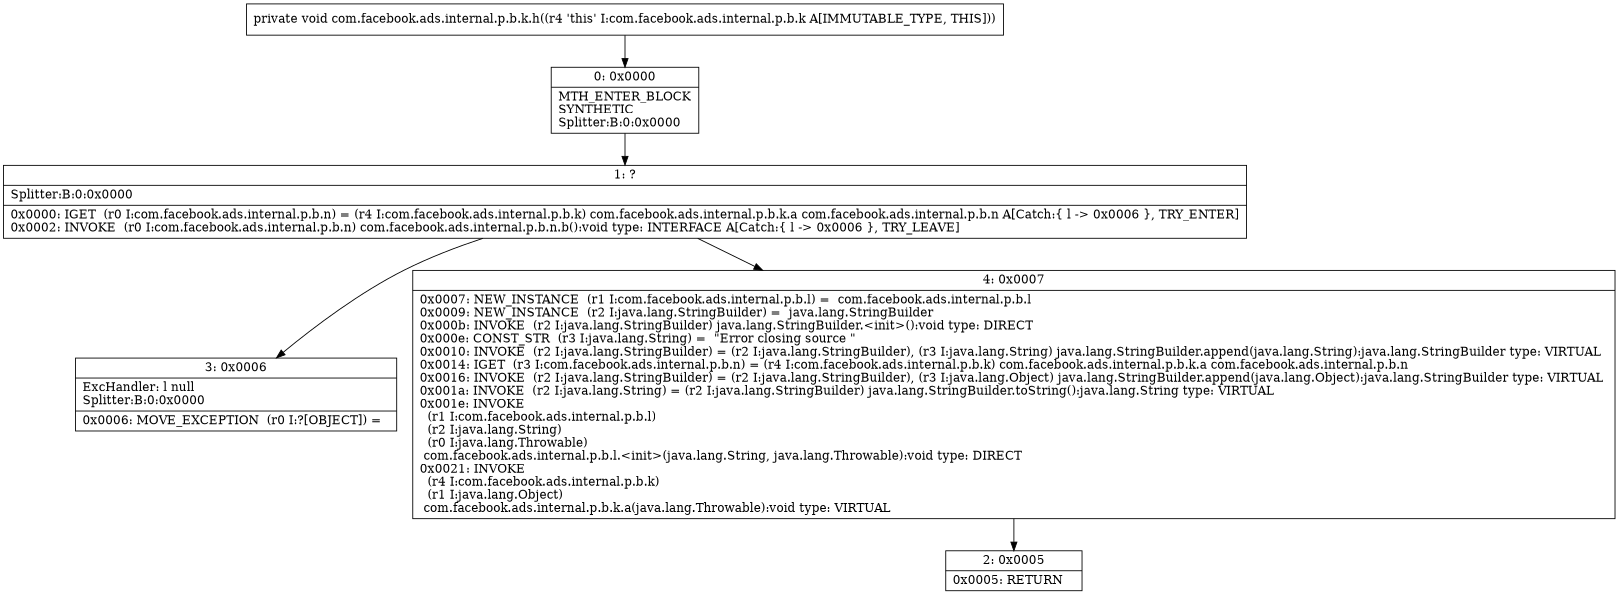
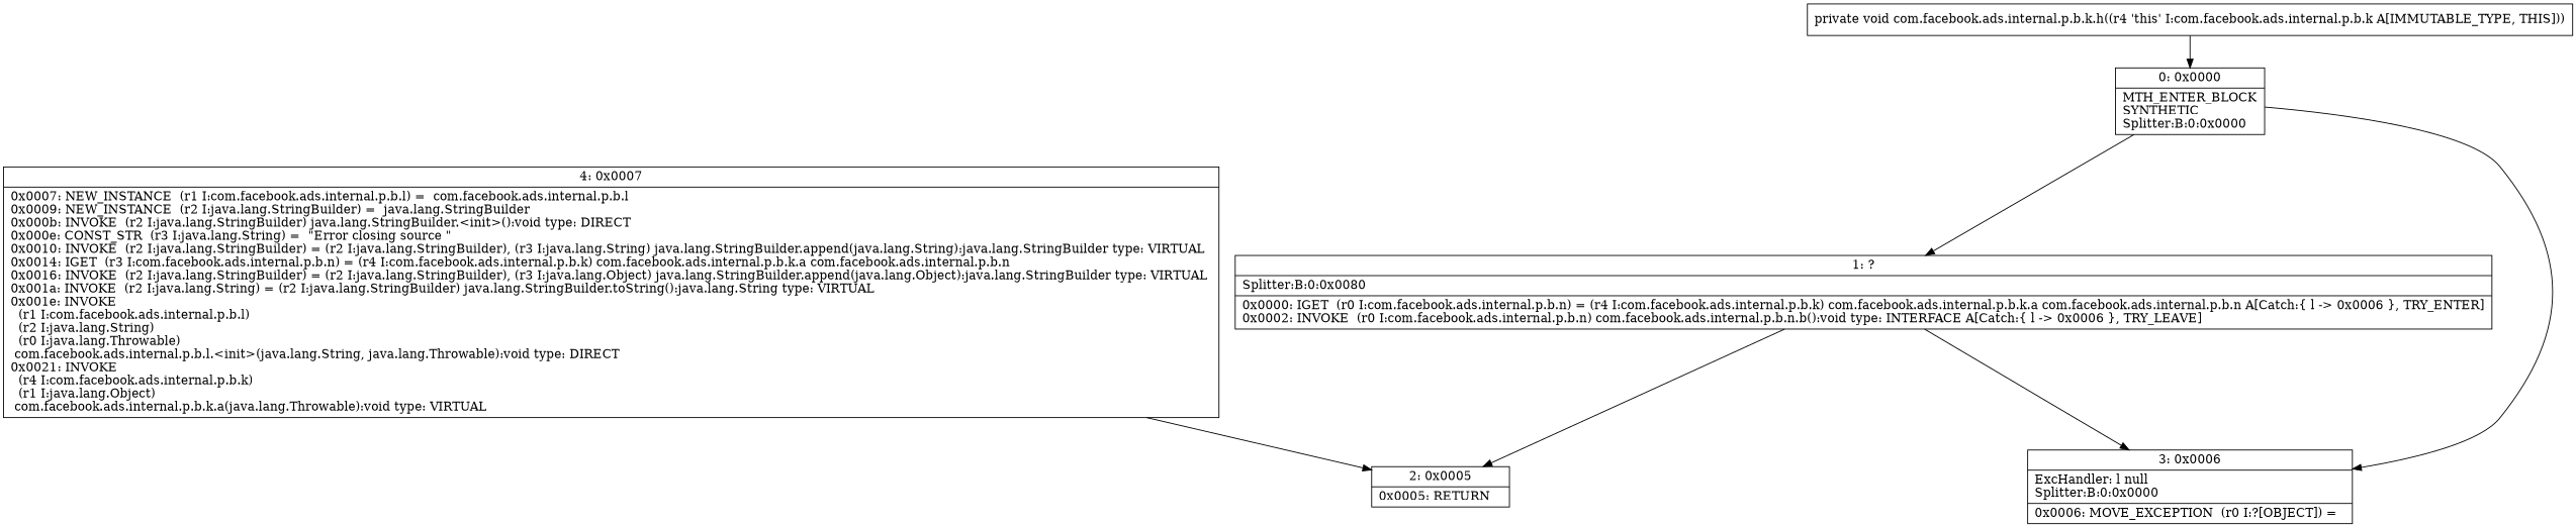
  digraph {
    node [shape=record]
    n1 [label="{0\:\ 0x0000|MTH_ENTER_BLOCK\lSYNTHETIC\lSplitter:B:0:0x0000\l}"]
-   n2 [label="{1\:\ ?|Splitter:B:0:0x0000\l|0x0000: IGET  (r0 I:com.facebook.ads.internal.p.b.n) = (r4 I:com.facebook.ads.internal.p.b.k) com.facebook.ads.internal.p.b.k.a com.facebook.ads.internal.p.b.n A[Catch:\{ l \-\> 0x0006 \}, TRY_ENTER]\l0x0002: INVOKE  (r0 I:com.facebook.ads.internal.p.b.n) com.facebook.ads.internal.p.b.n.b():void type: INTERFACE A[Catch:\{ l \-\> 0x0006 \}, TRY_LEAVE]\l}"]
+   n2 [label="{1\:\ ?|Splitter:B:0:0x0080\l|0x0000: IGET  (r0 I:com.facebook.ads.internal.p.b.n) = (r4 I:com.facebook.ads.internal.p.b.k) com.facebook.ads.internal.p.b.k.a com.facebook.ads.internal.p.b.n A[Catch:\{ l \-\> 0x0006 \}, TRY_ENTER]\l0x0002: INVOKE  (r0 I:com.facebook.ads.internal.p.b.n) com.facebook.ads.internal.p.b.n.b():void type: INTERFACE A[Catch:\{ l \-\> 0x0006 \}, TRY_LEAVE]\l}"]
    n3 [label="{3\:\ 0x0006|ExcHandler: l null\lSplitter:B:0:0x0000\l|0x0006: MOVE_EXCEPTION  (r0 I:?[OBJECT]) =  \l}"]
    n4 [label="{2\:\ 0x0005|0x0005: RETURN   \l}"]
    n5 [label="{4\:\ 0x0007|0x0007: NEW_INSTANCE  (r1 I:com.facebook.ads.internal.p.b.l) =  com.facebook.ads.internal.p.b.l \l0x0009: NEW_INSTANCE  (r2 I:java.lang.StringBuilder) =  java.lang.StringBuilder \l0x000b: INVOKE  (r2 I:java.lang.StringBuilder) java.lang.StringBuilder.\<init\>():void type: DIRECT \l0x000e: CONST_STR  (r3 I:java.lang.String) =  \"Error closing source \" \l0x0010: INVOKE  (r2 I:java.lang.StringBuilder) = (r2 I:java.lang.StringBuilder), (r3 I:java.lang.String) java.lang.StringBuilder.append(java.lang.String):java.lang.StringBuilder type: VIRTUAL \l0x0014: IGET  (r3 I:com.facebook.ads.internal.p.b.n) = (r4 I:com.facebook.ads.internal.p.b.k) com.facebook.ads.internal.p.b.k.a com.facebook.ads.internal.p.b.n \l0x0016: INVOKE  (r2 I:java.lang.StringBuilder) = (r2 I:java.lang.StringBuilder), (r3 I:java.lang.Object) java.lang.StringBuilder.append(java.lang.Object):java.lang.StringBuilder type: VIRTUAL \l0x001a: INVOKE  (r2 I:java.lang.String) = (r2 I:java.lang.StringBuilder) java.lang.StringBuilder.toString():java.lang.String type: VIRTUAL \l0x001e: INVOKE  \l  (r1 I:com.facebook.ads.internal.p.b.l)\l  (r2 I:java.lang.String)\l  (r0 I:java.lang.Throwable)\l com.facebook.ads.internal.p.b.l.\<init\>(java.lang.String, java.lang.Throwable):void type: DIRECT \l0x0021: INVOKE  \l  (r4 I:com.facebook.ads.internal.p.b.k)\l  (r1 I:java.lang.Object)\l com.facebook.ads.internal.p.b.k.a(java.lang.Throwable):void type: VIRTUAL \l}"]
    n6 [label="{private void com.facebook.ads.internal.p.b.k.h((r4 'this' I:com.facebook.ads.internal.p.b.k A[IMMUTABLE_TYPE, THIS])) }"]
    n1 -> n2
+   n1 -> n3
    n2 -> n3
-   n2 -> n5
+   n2 -> n4
    n5 -> n4
    n6 -> n1
  }
